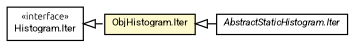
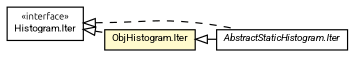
  digraph {
    fontname=Ubuntu
    nodesep=0.15
    rankdir=LR
    ranksep=0.25
    node [fontcolor=black fontname=Ubuntu fontsize=8 margin=0 shape=plaintext]
    edge [arrowtail=empty color=black dir=back fontname=Ubuntu fontsize=7 labelfontname=Roboto labelfontsize=7 weight=9 style=dashed]
    n1 [height=0 label=<<table title="de.lmu.ifi.dbs.elki.utilities.datastructures.histogram.AbstractStaticHistogram.Iter" border="0" cellborder="1" cellspacing="0" cellpadding="2" href="AbstractStaticHistogram.Iter.html" target="_parent"> 		<tr><td><table border="0" cellspacing="0" cellpadding="1"> 		<tr><td align="center" balign="center"> <font face="Roboto"><i>AbstractStaticHistogram.Iter</i></font> </td></tr> 		</table></td></tr> 		</table>> width=0]
    n2 [height=0 label=<<table title="de.lmu.ifi.dbs.elki.utilities.datastructures.histogram.ObjHistogram.Iter" border="0" cellborder="1" cellspacing="0" cellpadding="2" bgcolor="lemonChiffon" href="ObjHistogram.Iter.html" target="_parent"> 		<tr><td><table border="0" cellspacing="0" cellpadding="1"> 		<tr><td align="center" balign="center"> <font face="Roboto">ObjHistogram.Iter</font> </td></tr> 		</table></td></tr> 		</table>> width=0]
    n3 [height=0 label=<<table title="de.lmu.ifi.dbs.elki.utilities.datastructures.histogram.Histogram.Iter" border="0" cellborder="1" cellspacing="0" cellpadding="2" href="Histogram.Iter.html" target="_parent"> 		<tr><td><table border="0" cellspacing="0" cellpadding="1"> 		<tr><td align="center" balign="center"> &#171;interface&#187; </td></tr> 		<tr><td align="center" balign="center"> <font face="Roboto">Histogram.Iter</font> </td></tr> 		</table></td></tr> 		</table>> width=0]
    n2 -> n1 [weight=10 style=""]
+   n3 -> n1
    n3 -> n2
  }
